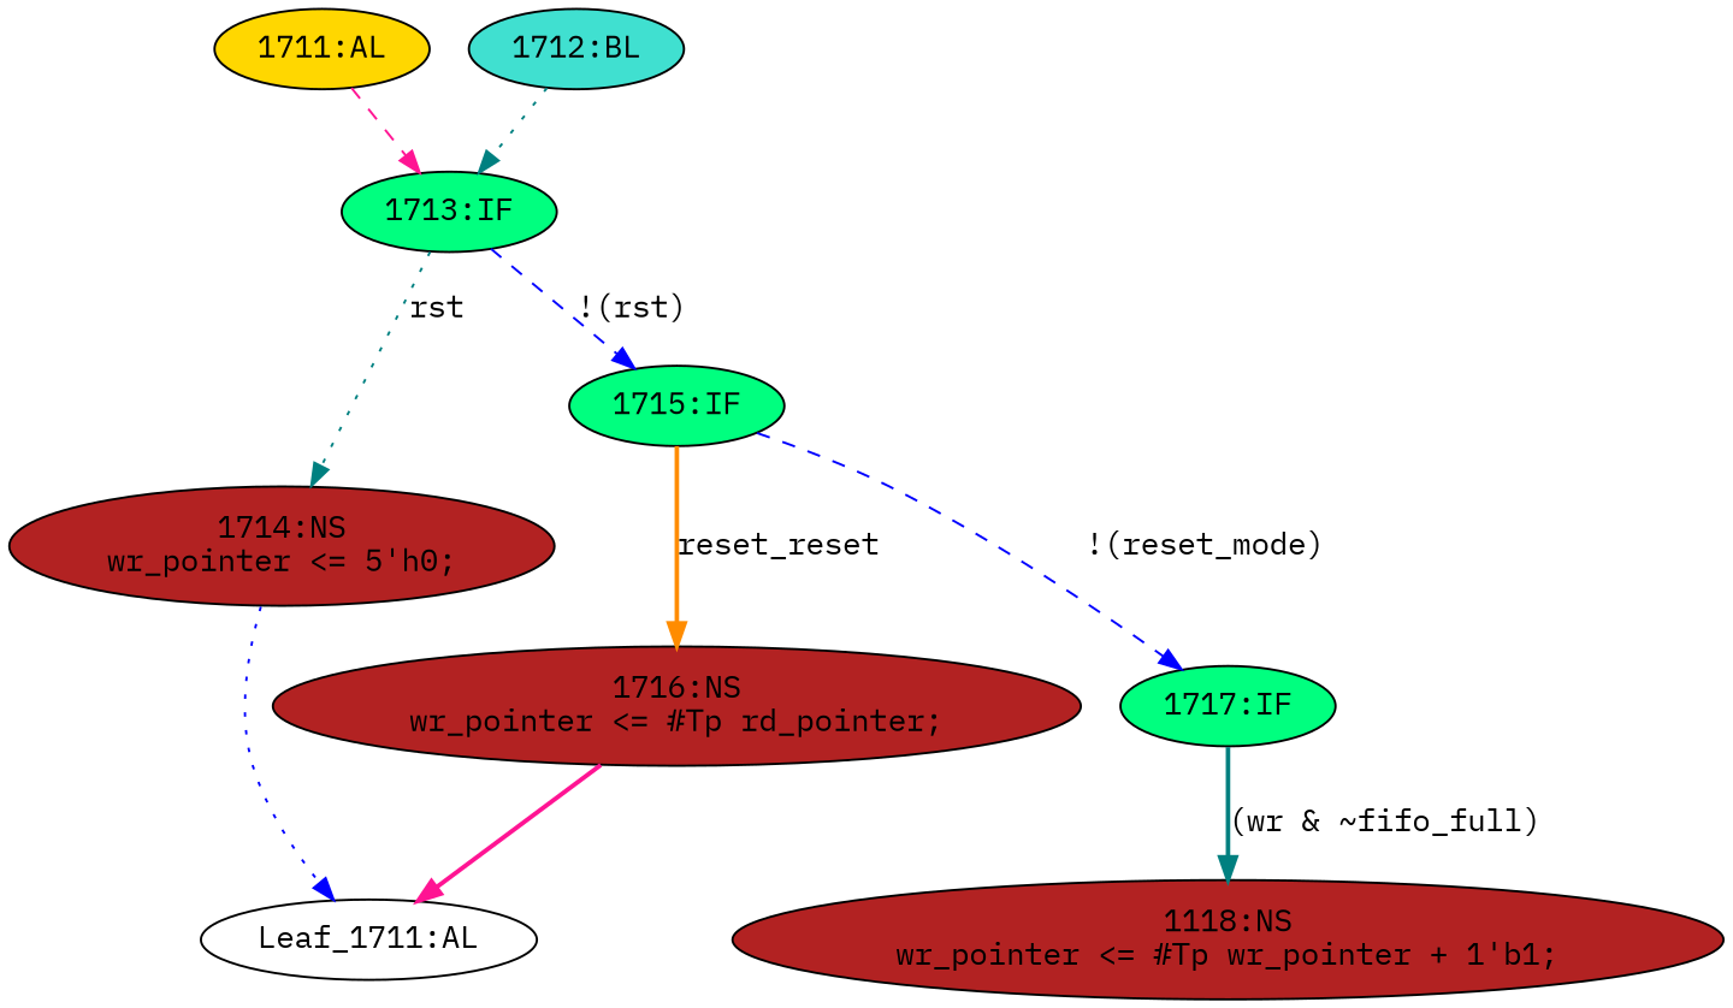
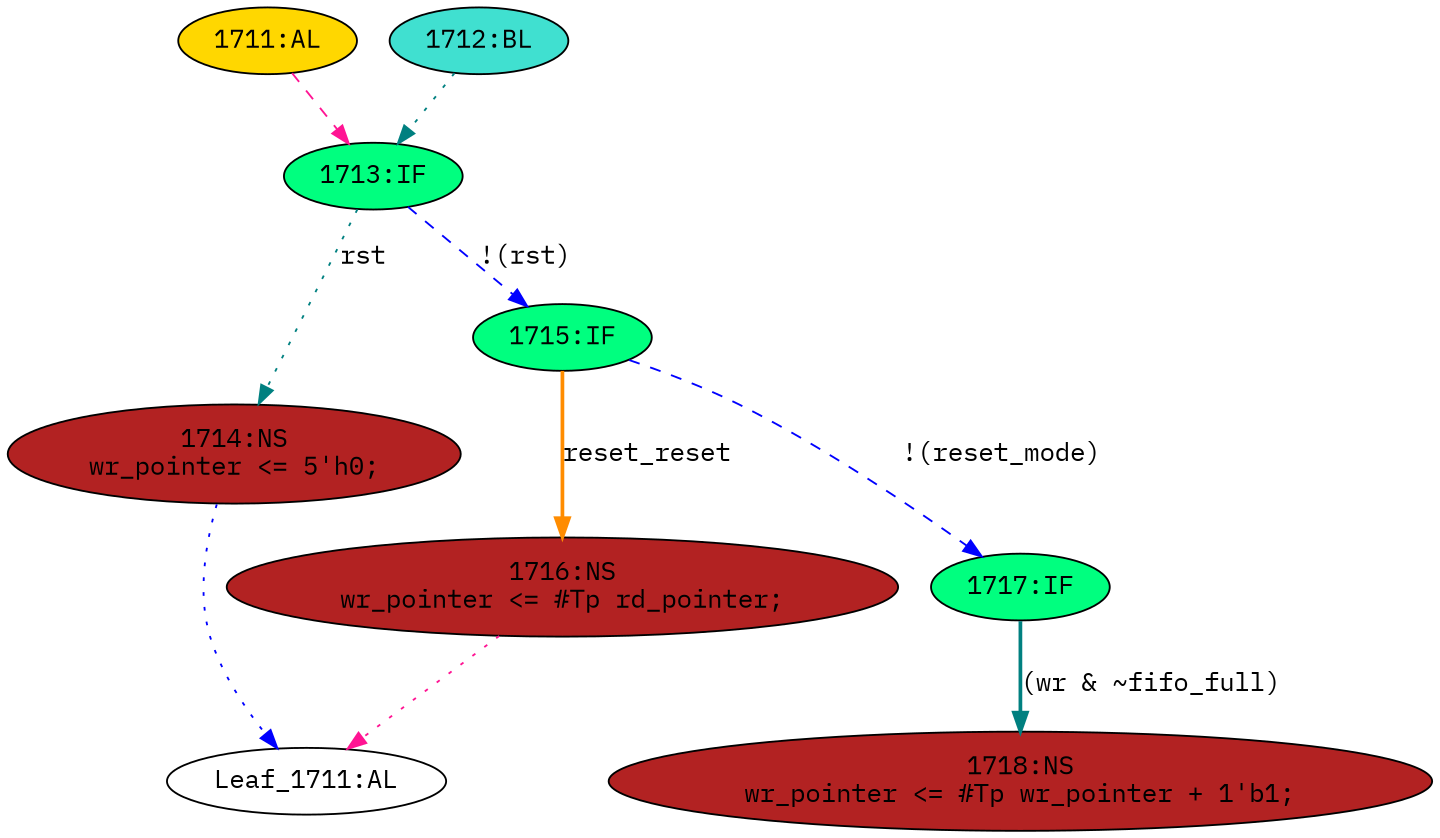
  strict digraph {
    fontname="IBM Plex Mono"
    node [fillcolor=springgreen fontname="IBM Plex Mono" statements="[]" style=filled typ=IfStatement]
    edge [color=teal cond="[]" fontname="IBM Plex Mono" lineno=None style=dashed]
    n1 [ast="<pyverilog.vparser.ast.Always object at 0x7f44f6bbd990>" clk_sens=True fillcolor=gold label="1711:AL" sens="['clk', 'rst']" typ=Always use_var="['fifo_full', 'wr_pointer', 'rd_pointer', 'reset_mode', 'wr', 'rst']"]
    n2 [ast="<pyverilog.vparser.ast.IfStatement object at 0x7f44f6bbda10>" label="1713:IF"]
    n3 [ast="<pyverilog.vparser.ast.Block object at 0x7f44f6bbdf10>" fillcolor=turquoise label="1712:BL" typ=Block]
    n4 [ast="<pyverilog.vparser.ast.NonblockingSubstitution object at 0x7f44f6bb5c50>" fillcolor=firebrick label="1714:NS\nwr_pointer <= 5'h0;" statements="[<pyverilog.vparser.ast.NonblockingSubstitution object at 0x7f44f6bb5c50>]" typ=NonblockingSubstitution]
    n5 [ast="<pyverilog.vparser.ast.IfStatement object at 0x7f44f6bbda90>" label="1715:IF"]
    n6 [def_var="['wr_pointer']" label="Leaf_1711:AL" fillcolor="" statements="" style="" typ=""]
    n7 [ast="<pyverilog.vparser.ast.IfStatement object at 0x7f44f6bbdcd0>" label="1717:IF"]
    n8 [ast="<pyverilog.vparser.ast.NonblockingSubstitution object at 0x7f44f6b75c50>" fillcolor=firebrick label="1716:NS\nwr_pointer <= #Tp rd_pointer;" statements="[<pyverilog.vparser.ast.NonblockingSubstitution object at 0x7f44f6b75c50>]" typ=NonblockingSubstitution]
-   n9 [ast="<pyverilog.vparser.ast.NonblockingSubstitution object at 0x7f44f6b75610>" fillcolor=firebrick label="1118:NS\nwr_pointer <= #Tp wr_pointer + 1'b1;" statements="[<pyverilog.vparser.ast.NonblockingSubstitution object at 0x7f44f6b75610>]" typ=NonblockingSubstitution]
+   n9 [ast="<pyverilog.vparser.ast.NonblockingSubstitution object at 0x7f44f6b75610>" fillcolor=firebrick label="1718:NS\nwr_pointer <= #Tp wr_pointer + 1'b1;" statements="[<pyverilog.vparser.ast.NonblockingSubstitution object at 0x7f44f6b75610>]" typ=NonblockingSubstitution]
    n1 -> n2 [color=deeppink]
    n2 -> n4 [cond="['rst']" label=rst lineno=1713 style=dotted]
    n2 -> n5 [color=blue cond="['rst']" label="!(rst)" lineno=1713]
    n3 -> n2 [style=dotted]
    n4 -> n6 [color=blue style=dotted]
    n5 -> n7 [color=blue cond="['reset_mode']" label="!(reset_mode)" lineno=1715]
    n5 -> n8 [color=darkorange cond="['reset_mode']" label=reset_reset lineno=1715 style=bold]
    n7 -> n9 [cond="['wr', 'fifo_full']" label="(wr & ~fifo_full)" lineno=1717 style=bold]
-   n8 -> n6 [color=deeppink style=bold]
+   n8 -> n6 [color=deeppink style=dotted]
  }
